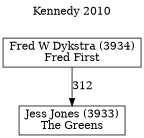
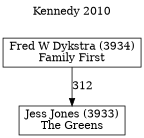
  digraph {
    label="Kennedy 2010"
    labelloc=t
    mclimit=10
    node [shape=box]
-   n1 [label="Fred W Dykstra (3934)\nFred First"]
+   n1 [label="Fred W Dykstra (3934)\nFamily First"]
    n2 [label="Jess Jones (3933)\nThe Greens"]
    n1 -> n2 [label=312]
  }
